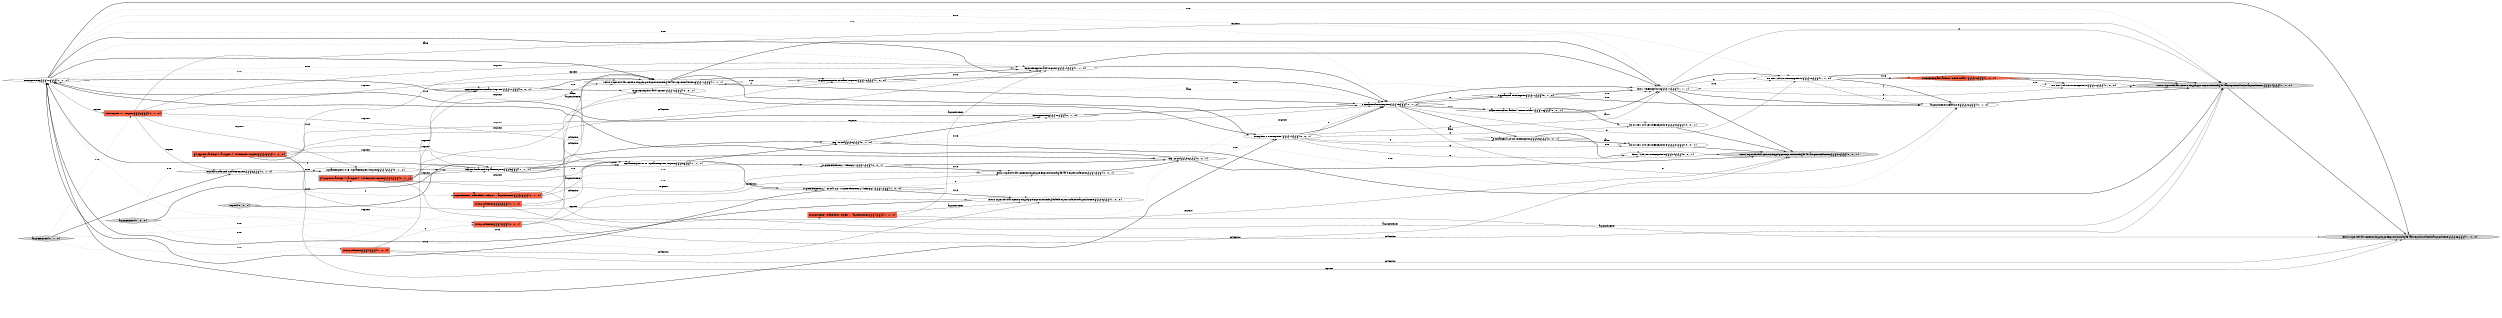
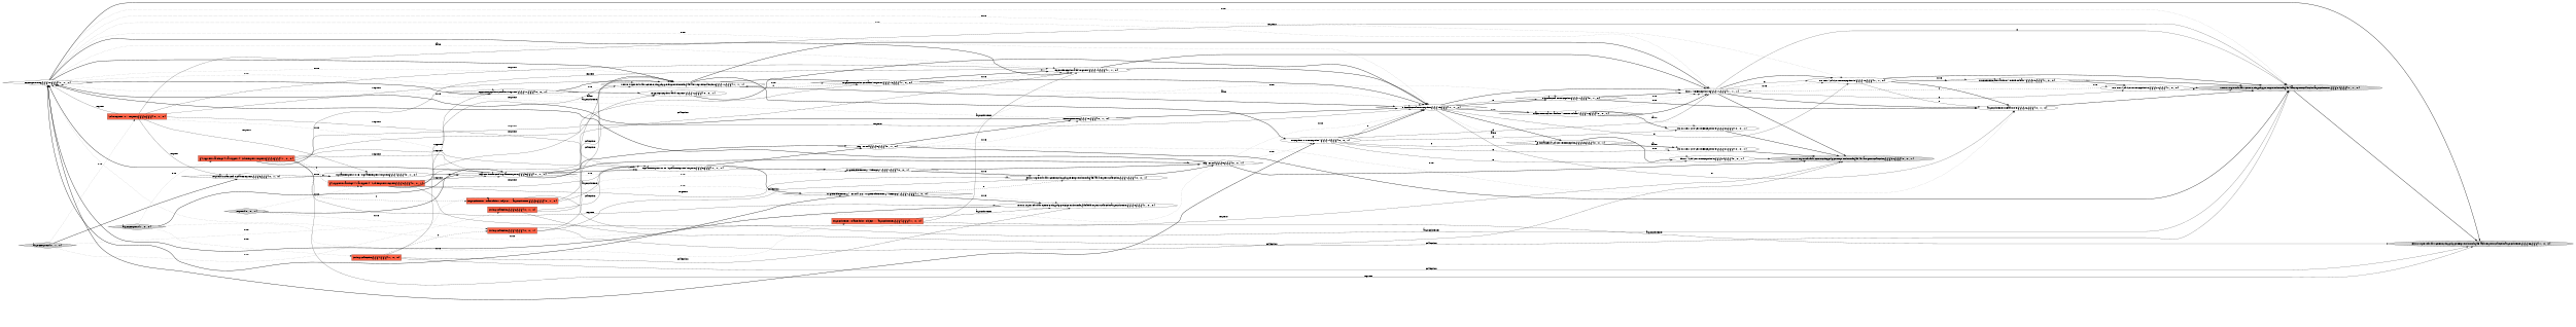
  digraph {
    rankdir=LR
    node [fillcolor=white shape=diamond style=filled]
    edge [style=bold]
    n1 [label="oneExpPerReq@@@10@@@['1', '1', '1']"]
    n2 [label="Exception e = exception()@@@14@@@['0', '0', '1']" shape=ellipse]
    n3 [fillcolor=lightgray label="return super.edu.fdu.CPPDG.tinypdg.pe.ExpressionInfo@f54a3brequestcollectionasyncListener@@@26@@@['1', '0', '0']" shape=ellipse]
    n4 [label="reqGotException.add(request)@@@14@@@['1', '1', '0']" shape=ellipse]
    n5 [label="return super.edu.fdu.CPPDG.tinypdg.pe.ExpressionInfo@f54ae7requestcollection@@@11@@@['1', '1', '1']" shape=ellipse]
    n6 [label="reqGotException.contains(request)@@@11@@@['0', '0', '1']"]
    n7 [label="throw (IOException)e@@@17@@@['1', '1', '1']" shape=ellipse]
    n8 [fillcolor=lightgray label="return super.edu.fdu.CPPDG.tinypdg.pe.ExpressionInfo@f54aacrequestcollectionasyncListener@@@24@@@['1', '1', '0']" shape=ellipse]
    n9 [label="e = new SolrServerException(e)@@@19@@@['1', '1', '0']" shape=ellipse]
    n10 [label="e instanceof IOException@@@15@@@['1', '1', '1']"]
    n11 [label="e instanceof SolrServerException@@@23@@@['0', '0', '1']"]
    n12 [label="throw new SolrServerException(e)@@@20@@@['0', '0', '1']" shape=ellipse]
    n13 [label="throw new SolrServerException(e)@@@27@@@['0', '0', '1']" shape=ellipse]
    n14 [label="throw (SolrServerException)e@@@24@@@['0', '0', '1']" shape=ellipse]
    n15 [label="reqGotException.contains(request)@@@13@@@['1', '0', '0']"]
    n16 [label="reqGotException.add(request)@@@12@@@['0', '0', '1']" shape=ellipse]
    n17 [label="asyncListener.onFailure(e)@@@22@@@['0', '1', '0']" shape=ellipse]
    n18 [label="e = new SolrServerException(e)@@@21@@@['1', '0', '0']" shape=ellipse]
    n19 [fillcolor=lightgray label="return super.edu.fdu.CPPDG.tinypdg.pe.ExpressionInfo@f54b1arequestcollection@@@30@@@['0', '0', '1']" shape=ellipse]
-   n20 [fillcolor=tomato label="LuceneTestCase.random().nextBoolean()@@@20@@@['1', '0', '0']"]
+   n20 [label="LuceneTestCase.random().nextBoolean()@@@20@@@['1', '0', '0']"]
    n21 [fillcolor=tomato label="String collection@@@2@@@['0', '1', '0']" shape=box]
    n22 [label="UpdateRequest ur = (UpdateRequest)request@@@6@@@['1', '1', '1']" shape=ellipse]
    n23 [label="!ur.getDeleteQuery().isEmpty()@@@7@@@['0', '0', '1']"]
    n24 [label="ur.getDeleteQuery() != null && !ur.getDeleteQuery().isEmpty()@@@7@@@['1', '0', '0']"]
    n25 [label="exp != null@@@9@@@['0', '1', '0']"]
    n26 [label="e instanceof IOException@@@17@@@['0', '1', '0']"]
    n27 [label="LuceneTestCase.random().nextBoolean()@@@16@@@['0', '0', '1']"]
    n28 [label="oneExpPerReq@@@10@@@['0', '1', '0']"]
    n29 [fillcolor=lightgray label="asyncRequest['1', '0', '0']"]
    n30 [fillcolor=tomato label="AsyncListener<NamedList<Object>> asyncListener@@@4@@@['1', '0', '0']" shape=box]
    n31 [fillcolor=tomato label="@SuppressWarnings({\"rawtypes\"}) SolrRequest request@@@2@@@['1', '0', '0']" shape=box]
    n32 [fillcolor=tomato label="String collection@@@4@@@['1', '0', '0']" shape=box]
    n33 [label="request instanceof UpdateRequest@@@5@@@['1', '1', '1']"]
    n34 [label="return super.edu.fdu.CPPDG.tinypdg.pe.ExpressionInfo@f549fdrequestcollectionasyncListener@@@8@@@['1', '0', '0']" shape=ellipse]
    n35 [fillcolor=tomato label="@SuppressWarnings({\"rawtypes\"}) SolrRequest request@@@2@@@['0', '0', '1']" shape=box]
    n36 [fillcolor=tomato label="AsyncListener<NamedList<Object>> asyncListener@@@2@@@['0', '1', '0']" shape=box]
    n37 [fillcolor=tomato label="String collection@@@4@@@['0', '0', '1']" shape=box]
    n38 [label="exp != null@@@9@@@['0', '0', '1']"]
    n39 [label="return super.edu.fdu.CPPDG.tinypdg.pe.ExpressionInfo@f54ad4requestcollection@@@7@@@['0', '0', '1']" shape=ellipse]
    n40 [label="request instanceof UpdateRequest@@@3@@@['0', '1', '0']"]
    n41 [label="UpdateRequest ur = (UpdateRequest)request@@@4@@@['0', '1', '0']" shape=ellipse]
    n42 [fillcolor=tomato label="SolrRequest<?> request@@@2@@@['0', '1', '0']" shape=box]
    n43 [fillcolor=lightgray label="request['0', '0', '1']"]
    n44 [fillcolor=lightgray label="asyncRequest['0', '1', '0']"]
    n1 -> n2
    n1 -> n3
    n1 -> n4
    n1 -> n4 [label=false style=dotted]
    n1 -> n5
    n1 -> n5 [label=true style=dotted]
    n1 -> n6
    n1 -> n6 [label=true style=dotted]
    n1 -> n7 [label=true style=dotted]
    n1 -> n8 [label=true style=dotted]
    n1 -> n9 [label=true style=dotted]
    n1 -> n10 [label=true style=dotted]
    n2 -> n7 [label=e style=solid]
    n2 -> n10 [label=e style=solid]
    n2 -> n10
    n2 -> n11 [label=e style=solid]
    n2 -> n12 [label=e style=solid]
    n2 -> n13 [label=e style=solid]
    n2 -> n14 [label=e style=solid]
    n4 -> n7
    n4 -> n10
    n5 -> n2
    n5 -> n7
    n5 -> n10
    n5 -> n15
    n5 -> n15 [label=true style=dotted]
    n6 -> n5 [label=true style=dotted]
    n6 -> n5
    n6 -> n16 [label=false style=dotted]
    n6 -> n16
    n7 -> n8 [label=e style=solid]
    n7 -> n9
    n7 -> n9 [label=e style=solid]
    n7 -> n9 [label=true style=dotted]
    n7 -> n17
    n7 -> n18 [label=e style=solid]
    n7 -> n19
    n8 -> n3
    n9 -> n8
    n9 -> n17 [label=e style=solid]
    n9 -> n17
    n9 -> n20
    n9 -> n20 [label=true style=dotted]
    n10 -> n7
    n10 -> n9 [label=e style=solid]
    n10 -> n11 [label=false style=dotted]
    n10 -> n11
    n10 -> n17 [label=e style=solid]
    n10 -> n26 [label=e style=solid]
    n10 -> n26
    n10 -> n27 [label=true style=dotted]
    n10 -> n27
    n11 -> n13
    n11 -> n13 [label=false style=dotted]
    n11 -> n14
    n11 -> n14 [label=true style=dotted]
    n12 -> n19
    n13 -> n19
    n14 -> n19
    n15 -> n4
    n15 -> n4 [label=true style=dotted]
    n15 -> n5 [label=0 style=dashed]
    n15 -> n10
    n15 -> n10 [label=false style=dotted]
-   n16 -> n2
+   n16 -> n10
    n17 -> n8
    n18 -> n7 [label=0 style=dashed]
    n18 -> n8 [label=e style=solid]
    n18 -> n8
    n20 -> n8
    n20 -> n18
    n20 -> n18 [label=true style=dotted]
    n21 -> n5 [label=collection style=solid]
    n21 -> n8 [label=collection style=solid]
    n21 -> n22 [label=collection style=solid]
    n22 -> n23
    n22 -> n24
    n22 -> n25
    n23 -> n38
    n23 -> n39 [label=true style=dotted]
    n23 -> n39
    n24 -> n1
    n24 -> n34 [label=true style=dotted]
    n24 -> n34
    n24 -> n39 [label=0 style=dashed]
    n25 -> n8
    n25 -> n17 [label=true style=dotted]
    n25 -> n26 [label=true style=dotted]
    n25 -> n28
    n25 -> n28 [label=true style=dotted]
    n26 -> n7
    n26 -> n7 [label=true style=dotted]
    n26 -> n17
    n27 -> n7
    n27 -> n7 [label=true style=dotted]
    n27 -> n12 [label=false style=dotted]
    n27 -> n12
    n28 -> n1 [label=true style=dotted]
    n28 -> n1
    n28 -> n10
    n29 -> n30 [label=true style=dotted]
    n29 -> n31 [label=true style=dotted]
    n29 -> n32 [label=true style=dotted]
    n29 -> n33
    n30 -> n3 [label=asyncListener style=solid]
    n30 -> n4 [label=asyncListener style=solid]
    n30 -> n34 [label=asyncListener style=solid]
    n31 -> n3 [label=request style=solid]
    n31 -> n4 [label=request style=solid]
    n31 -> n10 [label=request style=solid]
    n31 -> n15 [label=request style=solid]
    n31 -> n22 [label=request style=solid]
    n31 -> n33 [label=request style=solid]
    n31 -> n34 [label=request style=solid]
    n31 -> n35 [label=0 style=dashed]
    n31 -> n36 [label=0 style=dashed]
    n32 -> n3 [label=collection style=solid]
    n32 -> n4 [label=collection style=solid]
    n32 -> n34 [label=collection style=solid]
    n32 -> n37 [label=0 style=dashed]
    n33 -> n1
    n33 -> n22 [label=true style=dotted]
    n33 -> n22
    n33 -> n23 [label=true style=dotted]
    n33 -> n24 [label=true style=dotted]
    n33 -> n25
    n33 -> n38
    n34 -> n1
    n35 -> n5 [label=request style=solid]
    n35 -> n6 [label=request style=solid]
    n35 -> n16 [label=request style=solid]
    n35 -> n19 [label=request style=solid]
    n35 -> n22 [label=request style=solid]
    n35 -> n33 [label=request style=solid]
    n35 -> n39 [label=request style=solid]
    n36 -> n5 [label=asyncListener style=solid]
    n36 -> n8 [label=asyncListener style=solid]
    n36 -> n22 [label=asyncListener style=solid]
    n37 -> n5 [label=collection style=solid]
    n37 -> n19 [label=collection style=solid]
    n37 -> n39 [label=collection style=solid]
    n38 -> n1
    n38 -> n1 [label=true style=dotted]
    n38 -> n2 [label=true style=dotted]
-   n38 -> n10 [label=request style=dotted]
+   n38 -> n10 [label=true style=dotted]
    n38 -> n19
    n39 -> n38
    n40 -> n41
    n40 -> n41 [label=true style=dotted]
    n41 -> n33
-   n1 -> n42 [label=request style=solid]
+   n42 -> n1 [label=request style=solid]
    n42 -> n4 [label=request style=solid]
    n42 -> n5 [label=request style=solid]
    n42 -> n8 [label=request style=solid]
    n42 -> n22 [label=request style=solid]
    n42 -> n33 [label=true style=dotted]
    n42 -> n40 [label=request style=solid]
    n42 -> n41 [label=request style=solid]
    n43 -> n33
    n43 -> n35 [label=true style=dotted]
-   n43 -> n37 [label=request style=dotted]
+   n43 -> n37 [label=true style=dotted]
    n44 -> n21 [label=true style=dotted]
    n44 -> n36 [label=true style=dotted]
    n44 -> n40
    n44 -> n42 [label=true style=dotted]
  }
